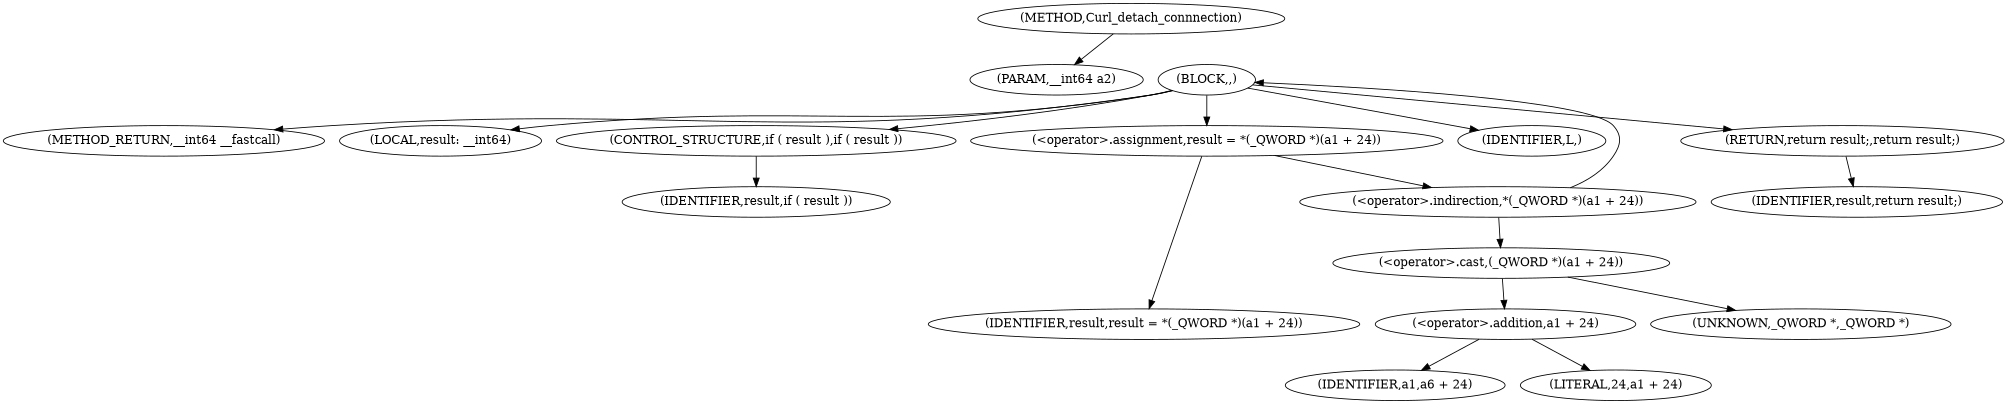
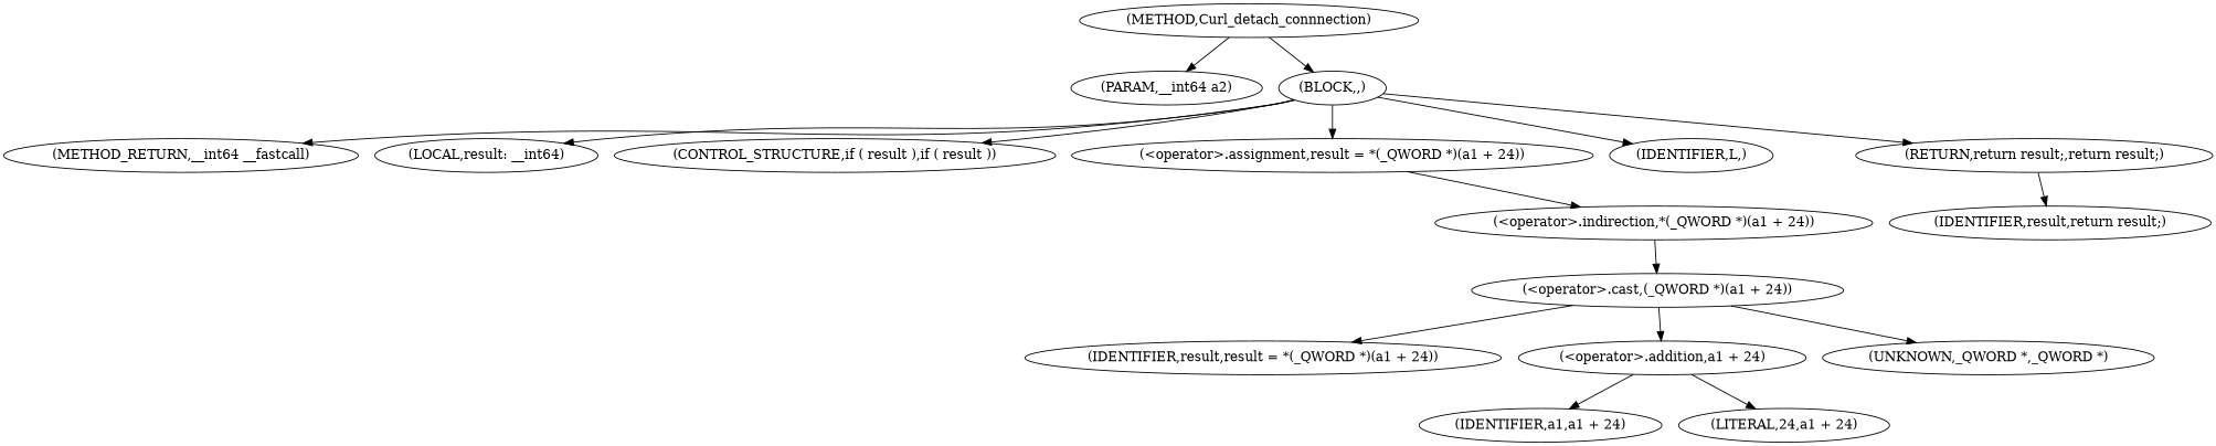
  digraph {
    n1 [label="(METHOD,Curl_detach_connnection)"]
    n2 [label="(PARAM,__int64 a2)"]
    n3 [label="(BLOCK,,)"]
    n4 [label="(METHOD_RETURN,__int64 __fastcall)"]
    n5 [label="(LOCAL,result: __int64)"]
    n6 [label="(<operator>.assignment,result = *(_QWORD *)(a1 + 24))"]
    n7 [label="(CONTROL_STRUCTURE,if ( result ),if ( result ))"]
    n8 [label="(IDENTIFIER,L,)"]
    n9 [label="(RETURN,return result;,return result;)"]
    n10 [label="(IDENTIFIER,result,result = *(_QWORD *)(a1 + 24))"]
    n11 [label="(<operator>.indirection,*(_QWORD *)(a1 + 24))"]
-   n12 [label="(IDENTIFIER,result,if ( result ))"]
    n13 [label="(IDENTIFIER,result,return result;)"]
    n14 [label="(<operator>.cast,(_QWORD *)(a1 + 24))"]
    n15 [label="(UNKNOWN,_QWORD *,_QWORD *)"]
    n16 [label="(<operator>.addition,a1 + 24)"]
-   n17 [label="(IDENTIFIER,a1,a6 + 24)"]
+   n17 [label="(IDENTIFIER,a1,a1 + 24)"]
    n18 [label="(LITERAL,24,a1 + 24)"]
    n1 -> n2
-   n11 -> n3
+   n1 -> n3
    n3 -> n4
    n3 -> n5
    n3 -> n6
    n3 -> n7
    n3 -> n8
    n3 -> n9
-   n6 -> n10
+   n14 -> n10
    n6 -> n11
-   n7 -> n12
    n9 -> n13
    n11 -> n14
    n14 -> n15
    n14 -> n16
    n16 -> n17
    n16 -> n18
  }
